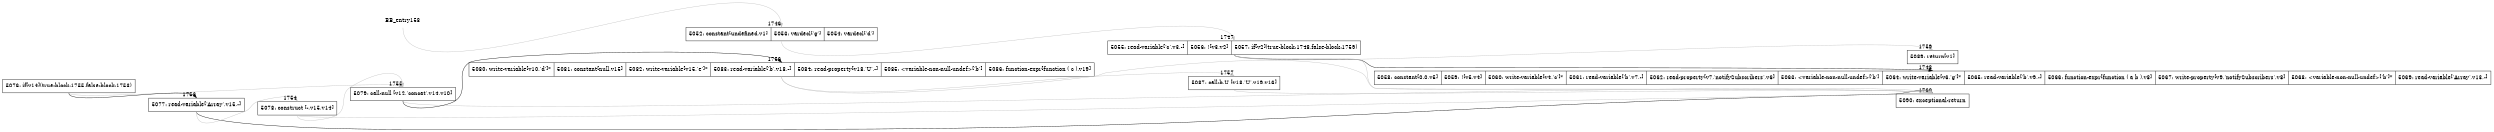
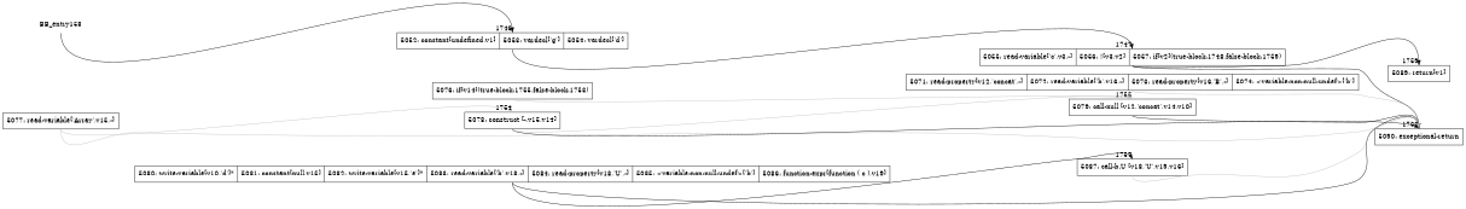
  digraph {
    rankdir=LR
    node [shape=record]
    edge [headport=n tailport=s color=gray]
    n1 [label=BB_entry158 shape=none]
    n2 [label="{5052: constant[undefined,v1]|5053: vardecl['g']|5054: vardecl['d']}"]
    n3 [label="{5055: read-variable['c',v3,-]|5056: ![v3,v2]|5057: if[v2](true-block:1748,false-block:1759)}"]
-   n4 [label="{5058: constant[0.0,v5]|5059: ![v5,v4]|5060: write-variable[v4,'c']*|5061: read-variable['b',v7,-]|5062: read-property[v7,'notifySubscribers',v6]|5063: \<variable-non-null-undef\>['b']|5064: write-variable[v6,'g']*|5065: read-variable['b',v9,-]|5066: function-expr[function ( a b ),v8]|5067: write-property[v9,'notifySubscribers',v8]|5068: \<variable-non-null-undef\>['b']*|5069: read-variable['Array',v13,-]}"]
    n5 [label="{5089: return[v1]}"]
    n6 [label="{5090: exceptional-return}"]
+   n7 [label="{5071: read-property[v12,'concat',-]|5072: read-variable['b',v16,-]|5073: read-property[v16,'B',-]|5074: \<variable-non-null-undef\>['b']}"]
    n8 [label="{5076: if[v14](true-block:1755,false-block:1753)}"]
    n9 [label="{5079: call-null [v12,'concat',v14,v10]}"]
    n10 [label="{5077: read-variable['Array',v15,-]}"]
    n11 [label="{5080: write-variable[v10,'d']*|5081: constant[null,v15]|5082: write-variable[v15,'e']*|5083: read-variable['b',v18,-]|5084: read-property[v18,'U',-]|5085: \<variable-non-null-undef\>['b']|5086: function-expr[function ( c ),v19]}"]
    n12 [label="{5078: construct [-,v15,v14]}"]
    n13 [label="{5087: call-b.U [v18,'U',v19,v16]}"]
-   n1 -> n2 [headlabel="    1746"]
-   n2 -> n3 [headlabel="      1747"]
-   n3 -> n4 [headlabel="      1748" color=""]
-   n3 -> n5 [headlabel="      1759"]
-   n3 -> n6 [headlabel="      1760"]
+   n1 -> n2 [headlabel="    1746" color=""]
+   n2 -> n3 [headlabel="      1747" color=""]
+   n3 -> n5 [headlabel="      1759" color=""]
+   n3 -> n6 [color=black headlabel="      1760"]
+   n7 -> n6
    n8 -> n9 [headlabel="      1755"]
-   n8 -> n10 [headlabel="      1753" color=""]
-   n9 -> n6
-   n9 -> n11 [headlabel="      1756" color=""]
-   n10 -> n6 [color=black]
+   n9 -> n6 [color=black]
+   n10 -> n6
    n10 -> n12 [headlabel="      1754"]
-   n11 -> n6
-   n11 -> n13 [headlabel="      1757"]
-   n12 -> n6
+   n11 -> n6 [color=black]
+   n11 -> n13 [headlabel="      1757" color=""]
+   n12 -> n6 [color=black]
    n12 -> n9
    n13 -> n6
  }
